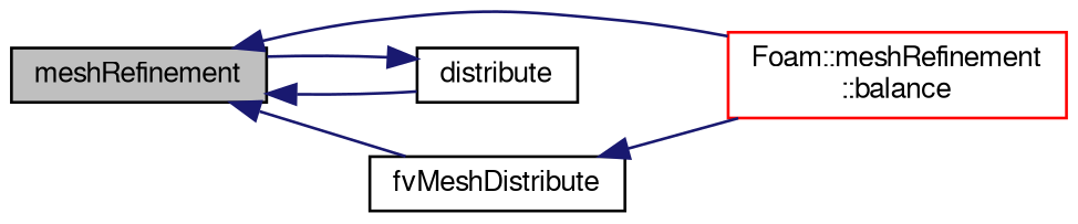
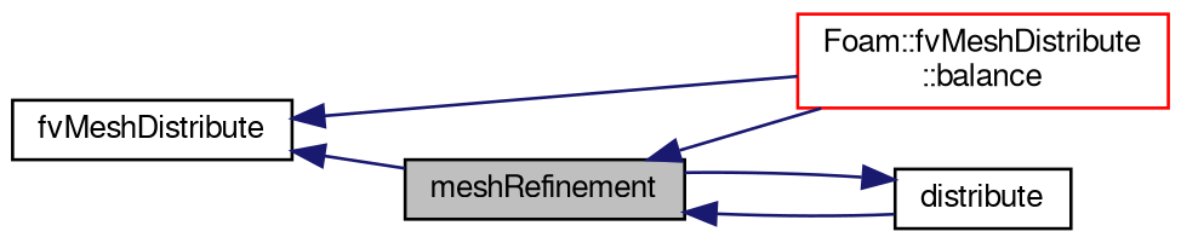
  digraph {
    rankdir=LR
    node [color=black fontname=FreeSans fontsize=10 shape=record]
    edge [color=midnightblue dir=back fontname=FreeSans fontsize=10 labelfontname=FreeSans labelfontsize=10 style=solid]
    n1 [fillcolor=grey75 fontcolor=black height=0.2 label=meshRefinement style=filled width=0.4]
-   n2 [color=red height=0.2 label="Foam::meshRefinement\l::balance" width=0.4]
+   n2 [color=red height=0.2 label="Foam::fvMeshDistribute\l::balance" width=0.4]
    n3 [height=0.2 label=distribute width=0.4]
    n4 [height=0.2 label=fvMeshDistribute width=0.4]
    n1 -> n2
    n1 -> n3
-   n1 -> n4
+   n4 -> n1
    n3 -> n1
    n4 -> n2
  }
